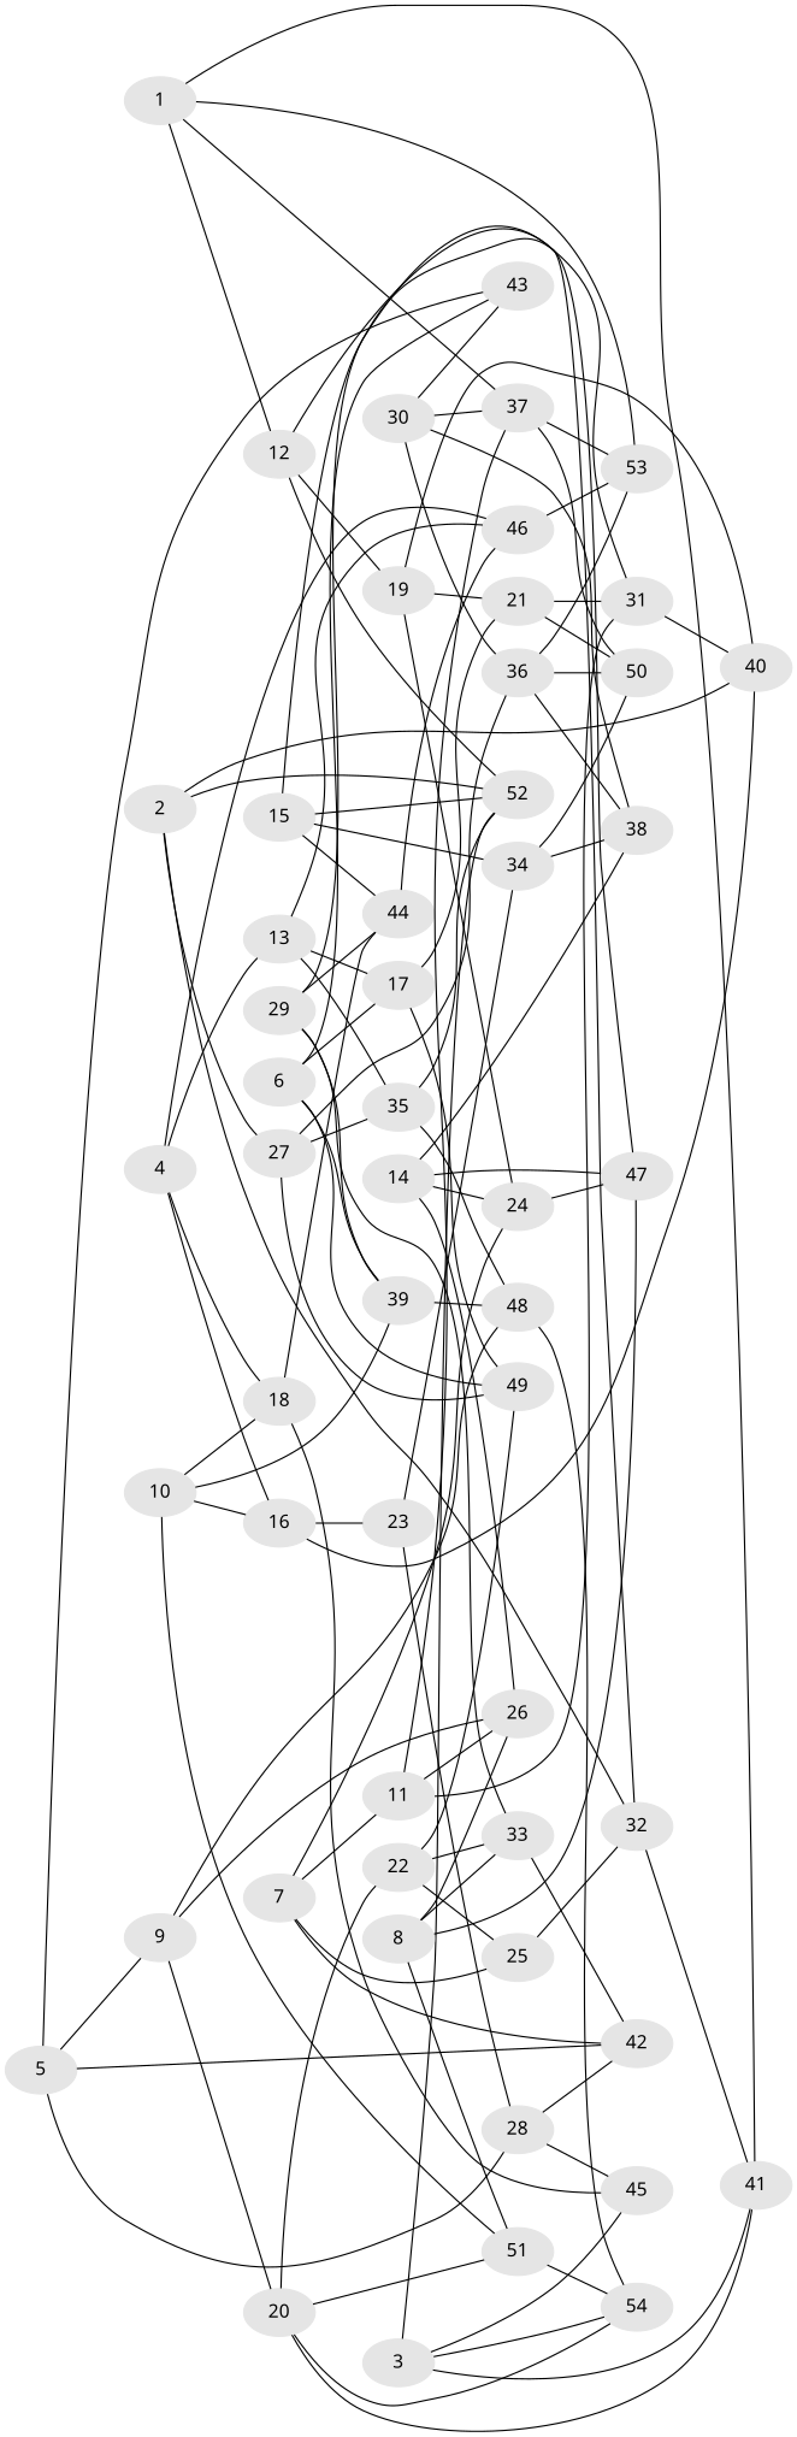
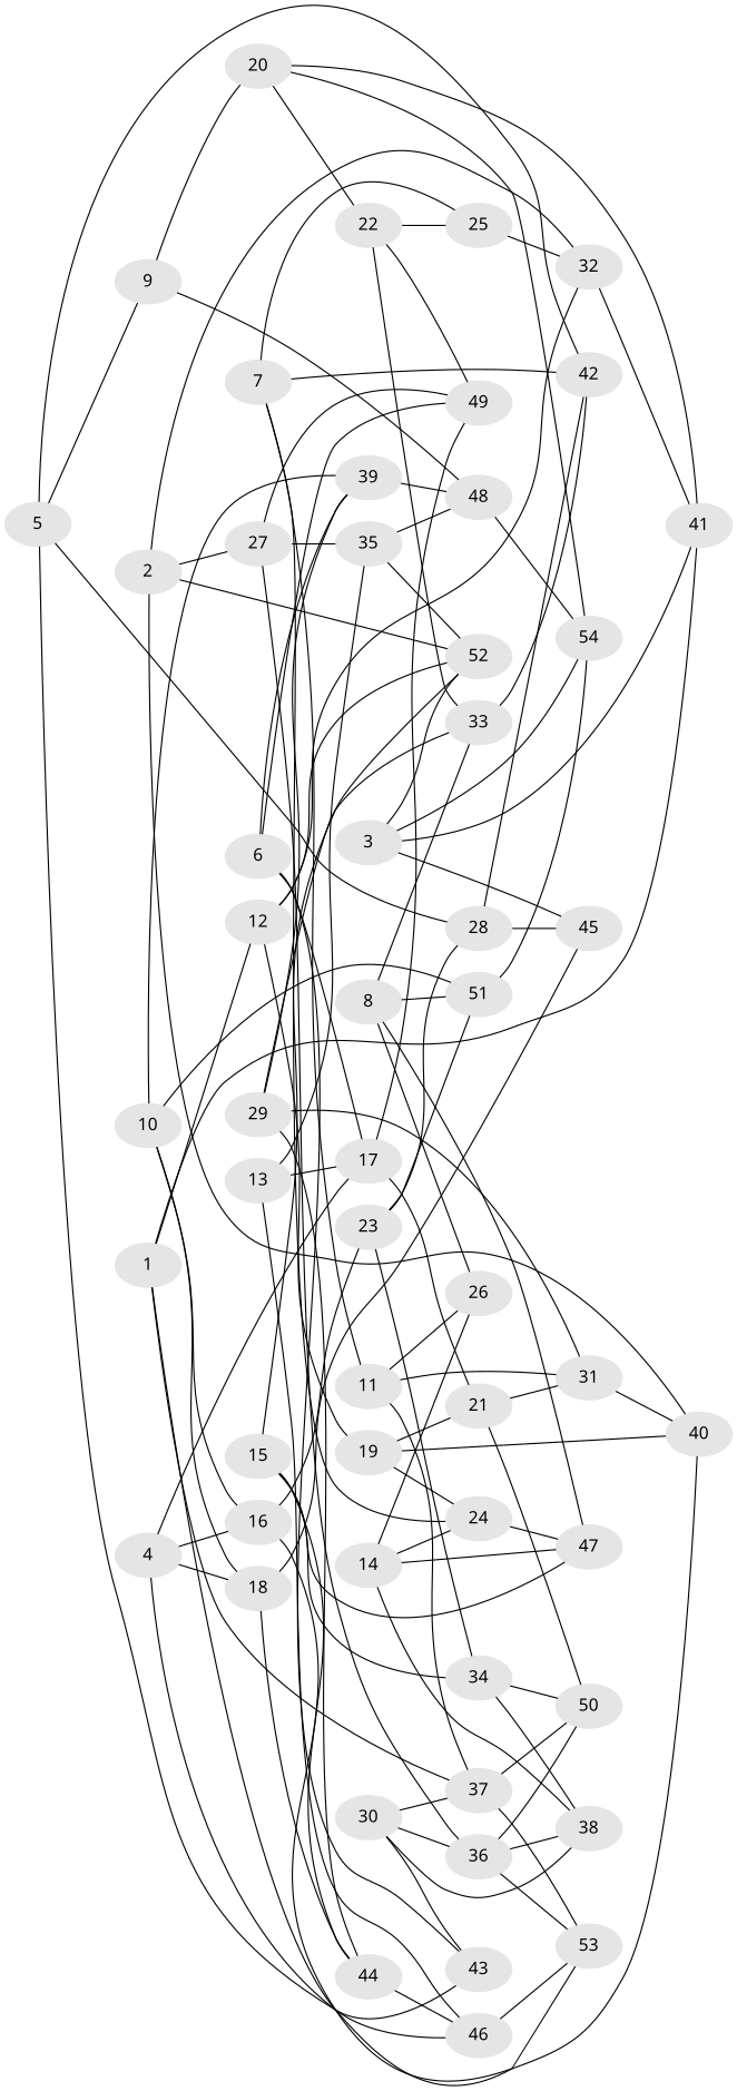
  graph {
    fontname="Noto Sans"
    rankdir=LR
    node [color=gray90 fontname="Noto Sans" style=filled]
    edge [fontname="Noto Sans"]
    1
    12
    37
    41
    53
    32
    52
    19
    50
    2
    27
    40
    49
    35
    36
    3
    45
    54
    4
    13
    16
    18
    46
    17
    23
    44
    5
    9
    28
    42
    43
    26
    20
    48
    6
    39
    21
    7
    11
    24
    25
    31
    47
    8
    33
    51
    22
    10
    14
    38
    15
    34
    29
    30
    1 -- 12
    1 -- 37
    1 -- 41
    1 -- 53
    12 -- 32
    12 -- 52
    12 -- 19
    37 -- 53
    37 -- 50
    32 -- 41
    19 -- 40
    19 -- 21
    19 -- 24
    2 -- 32
    2 -- 52
    2 -- 27
    2 -- 40
    27 -- 49
    27 -- 35
    27 -- 36
    35 -- 52
    35 -- 48
    36 -- 53
    36 -- 50
    36 -- 38
    3 -- 41
    3 -- 52
    3 -- 45
    3 -- 54
-   4 -- 13
+   4 -- 17
    4 -- 16
    4 -- 18
    4 -- 46
    13 -- 35
    13 -- 46
    13 -- 17
    16 -- 40
    16 -- 23
    18 -- 45
    18 -- 44
    46 -- 53
    17 -- 49
    17 -- 21
    23 -- 28
-   20 -- 51
+   23 -- 51
    23 -- 34
    44 -- 46
    5 -- 9
    5 -- 28
    5 -- 42
    5 -- 43
-   9 -- 26
    9 -- 20
    9 -- 48
    28 -- 45
    28 -- 42
    20 -- 41
    20 -- 54
    20 -- 22
    48 -- 54
    6 -- 49
    6 -- 17
    6 -- 43
    6 -- 39
    39 -- 48
    21 -- 50
    21 -- 31
    7 -- 42
    7 -- 11
    7 -- 24
    7 -- 25
    11 -- 37
    11 -- 26
    11 -- 31
    24 -- 47
    25 -- 32
    31 -- 40
    8 -- 26
    8 -- 47
    8 -- 33
    8 -- 51
    33 -- 42
    51 -- 54
    22 -- 49
    22 -- 25
    22 -- 33
    10 -- 16
    10 -- 18
    10 -- 39
    10 -- 51
    14 -- 26
    14 -- 24
    14 -- 47
    14 -- 38
    15 -- 52
    15 -- 44
    15 -- 47
    15 -- 34
    34 -- 50
    34 -- 38
    29 -- 44
    29 -- 39
    29 -- 31
    29 -- 33
    30 -- 37
    30 -- 36
    30 -- 43
    30 -- 38
  }
